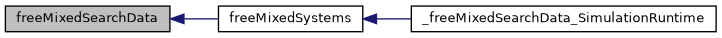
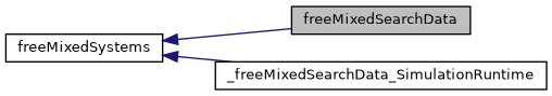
  digraph {
    rankdir=LR
    node [color=black fillcolor=white fontname=Helvetica fontsize=10 shape=record style=filled]
    edge [color=midnightblue dir=back fontname=Helvetica fontsize=10 labelfontname=Helvetica labelfontsize=10 style=solid]
    n1 [fillcolor=grey75 fontcolor=black height=0.2 label=freeMixedSearchData width=0.4]
    n2 [height=0.2 label=freeMixedSystems width=0.4]
    n3 [height=0.2 label=_freeMixedSearchData_SimulationRuntime width=0.4]
-   n1 -> n2
+   n2 -> n1
    n2 -> n3
  }
